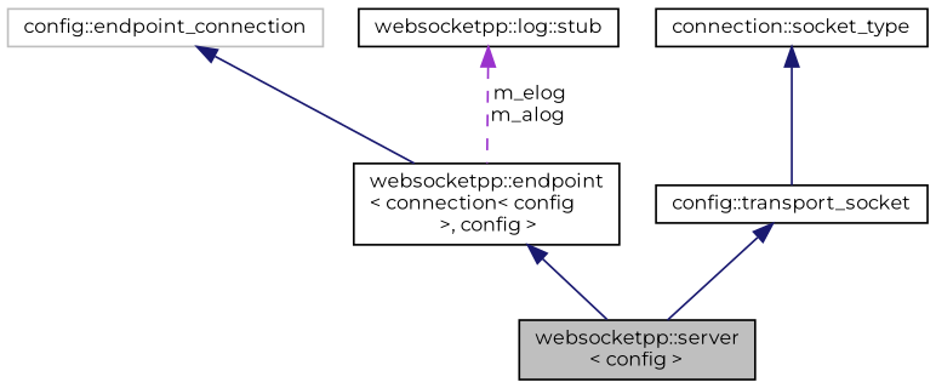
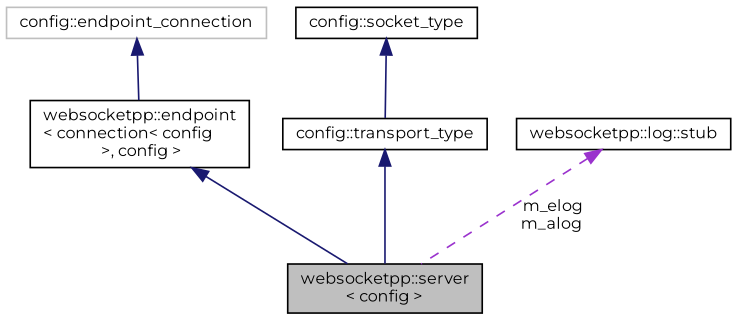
  digraph {
    fontname=Montserrat
    node [color=black fillcolor=white fontname=Montserrat fontsize=10 shape=record style=filled]
    edge [color=midnightblue dir=back fontname=Montserrat fontsize=10 labelfontname=Helvetica labelfontsize=10 style=solid]
    n1 [fillcolor=grey75 fontcolor=black height=0.2 label="websocketpp::server\l\< config \>" width=0.4]
    n2 [height=0.2 label="websocketpp::endpoint\l\< connection\< config\l \>, config \>" width=0.4]
-   n3 [height=0.2 label="config::transport_socket" width=0.4]
-   n4 [height=0.2 label="connection::socket_type" width=0.4]
+   n3 [height=0.2 label="config::transport_type" width=0.4]
+   n4 [height=0.2 label="config::socket_type" width=0.4]
    n5 [color=grey75 height=0.2 label="config::endpoint_connection" width=0.4]
    n6 [height=0.2 label="websocketpp::log::stub" width=0.4]
    n2 -> n1
    n3 -> n1
    n4 -> n3
    n5 -> n2
-   n6 -> n2 [color=darkorchid3 label=" m_elog\nm_alog" style=dashed]
+   n6 -> n1 [color=darkorchid3 label=" m_elog\nm_alog" style=dashed]
  }
